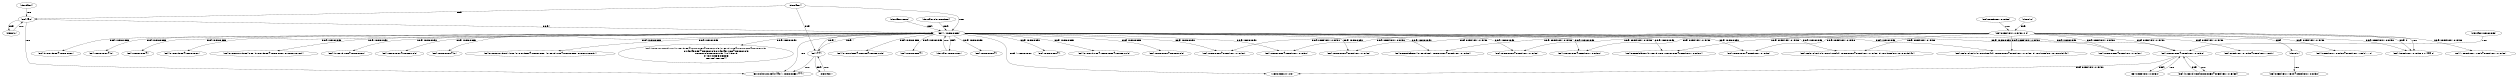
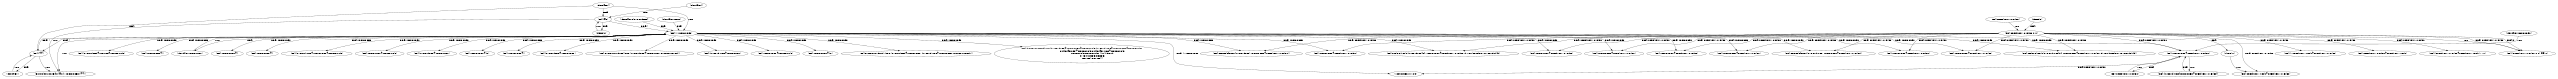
  digraph {
    fontname="DejaVu Sans"
    node [fontname="DejaVu Sans"]
    edge [fontname="DejaVu Sans"]
    n1 [label="(Call,LPC_ORDER+pSettings->overlap)"]
    n2 [label="(Call,pSettings->overlap)"]
    n3 [label="(MethodReturn,void)"]
    n4 [label="(Call,lowBandImag[LPC_ORDER+pSettings->overlap])"]
    n5 [label="(Call,i<LPC_ORDER)"]
    n6 [label="(Call,i++)"]
    n7 [label="(Call,LPC_ORDER+pSettings->overlap)"]
    n8 [label="(Call,lowBandReal+LPC_LPC+startSample)"]
    n9 [label="(Call,LPC_ORDER+i)"]
    n10 [label="(Identifier,LPC_ORDER)"]
    n11 [label="(Call,getScalefactor(lowBandReal, LPC_ORDER+pSettings->overlap))"]
    n12 [label="(Call,LPC_ORDER+i)"]
    n13 [label="(ControlStructure,for(i=0;i<LPC_ORDER;i++))"]
    n14 [label="(Call,LPC_ORDER+i)"]
    n15 [label="(Call,LPC_ORDER+pSettings->overlap)"]
    n16 [label="(Call,LPC_ORDER+pSettings->overlap)"]
    n17 [label="(Call,getScalefactor(lowBandImag, LPC_ORDER+pSettings->overlap))"]
    n18 [label="(Call,lowBandImag+LPC_ORDER+startSample)"]
    n19 [label="(Call,LPC_ORDER+pSettings->overlap)"]
    n20 [label="(Call,scaleValues(&lowBandImag[0], LPC_ORDER+pSettings->overlap, dynamicScale-ovLowBandShift))"]
    n21 [label="(Call,scaleValues(&lowBandReal[0], LPC_ORDER+pSettings->overlap, dynamicScale-ovLowBandShift))"]
    n22 [label="(Call,LPC_ORDER+startSample)"]
    n23 [label="(Call,LPC_ORDER+pSettings->overlap)"]
    n24 [label="(Call,lowBandReal+LPC_ORDER)"]
    n25 [label="(Call,LPC_ORDER+i-1)"]
    n26 [label="(Call,LPC_ORDER+i)"]
    n27 [label="(Call,lowBandReal+LPC_ORDER)"]
    n28 [label="(Call,autoCorr2nd_real(&ac, lowBandReal+LPC_ORDER, autoCorrLength))"]
    n29 [label="(Call,lowBandImag+LPC_ORDER)"]
    n30 [label="(Call,LPC_ORDER+startSample)"]
    n31 [label="(Call,LPC_ORDER+i-2)"]
    n32 [label="(Call,autoCorr2nd_cplx(&ac, lowBandReal+LPC_ORDER, lowBandImag+LPC_ORDER, autoCorrLength))"]
    n33 [label="(Call,LPC_ORDER+pSettings->overlap)"]
    n34 [label="(Call,lppTransposer_func1(lowBandReal+LPC_ORDER+startSample,lowBandImag+LPC_ORDER+startSample,\n                              qmfBufferReal+startSample,qmfBufferImag+startSample,\n                              stopSample-startSample, (int) hiBand,\n                              dynamicScale,descale,\n                              a0r, a0i, a1r, a1i))"]
    n35 [label="(Call,LPC_ORDER+pSettings->overlap)"]
    n36 [label="(Identifier,i)"]
    n37 [label="(Call,i=0)"]
    n38 [label="(Literal,0)"]
    n39 [label="(Call,pSettings->overlap & 1)"]
    n40 [label="(Call,(pSettings->overlap+pSettings->nCols)>>1)"]
    n41 [label="(Call,(pSettings->overlap & 1) == 0)"]
    n42 [label="(Call,pSettings->nCols+pSettings->overlap)"]
    n43 [label="(Call,i<pSettings->nCols+pSettings->overlap)"]
    n44 [label="(Call,pSettings->overlap+pSettings->nCols)"]
    n45 [label="(Literal,1)"]
    n46 [label="(Identifier,useLP)"]
    n47 [label="(Identifier,LPC_ORDER)"]
    n48 [label="(Identifier,i)"]
    n49 [label="(Identifier,i)"]
    n50 [label="(Call,pSettings->overlap)"]
    n51 [label="(Identifier,plowBandReal)"]
    n52 [label="(Literal,0)"]
    n1 -> n2 [label="CFG: "]
    n1 -> n3 [label="DDG: pSettings->overlap"]
    n1 -> n4 [label="AST: "]
    n2 -> n1 [label="AST: "]
    n4 -> n1 [label="CFG: "]
    n5 -> n1 [label="DDG: LPC_ORDER"]
    n5 -> n3 [label="DDG: i<LPC_ORDER"]
    n5 -> n6 [label="DDG: i"]
    n5 -> n7 [label="DDG: LPC_ORDER"]
    n5 -> n8 [label="DDG: LPC_ORDER"]
    n5 -> n9 [label="DDG: LPC_ORDER"]
    n5 -> n10 [label="CFG: "]
    n5 -> n11 [label="DDG: LPC_ORDER"]
    n5 -> n12 [label="DDG: LPC_ORDER"]
    n5 -> n13 [label="AST: "]
    n5 -> n14 [label="DDG: LPC_ORDER"]
    n5 -> n15 [label="DDG: LPC_ORDER"]
    n5 -> n16 [label="DDG: LPC_ORDER"]
    n5 -> n17 [label="DDG: LPC_ORDER"]
    n5 -> n18 [label="DDG: LPC_ORDER"]
    n5 -> n19 [label="DDG: LPC_ORDER"]
    n5 -> n20 [label="DDG: LPC_ORDER"]
    n5 -> n21 [label="DDG: LPC_ORDER"]
    n5 -> n22 [label="DDG: LPC_ORDER"]
    n5 -> n23 [label="DDG: LPC_ORDER"]
    n5 -> n24 [label="DDG: LPC_ORDER"]
    n5 -> n25 [label="DDG: LPC_ORDER"]
    n5 -> n26 [label="DDG: LPC_ORDER"]
    n5 -> n27 [label="DDG: LPC_ORDER"]
    n5 -> n28 [label="DDG: LPC_ORDER"]
    n5 -> n29 [label="DDG: LPC_ORDER"]
    n5 -> n30 [label="DDG: LPC_ORDER"]
    n5 -> n31 [label="DDG: LPC_ORDER"]
    n5 -> n32 [label="DDG: LPC_ORDER"]
    n5 -> n33 [label="DDG: LPC_ORDER"]
    n5 -> n34 [label="DDG: LPC_ORDER"]
    n5 -> n35 [label="DDG: LPC_ORDER"]
    n6 -> n5 [label="DDG: i"]
    n6 -> n13 [label="AST: "]
    n6 -> n36 [label="CFG: "]
    n10 -> n5 [label="AST: "]
    n36 -> n6 [label="AST: "]
    n37 -> n5 [label="DDG: i"]
    n37 -> n13 [label="AST: "]
    n37 -> n38 [label="CFG: "]
    n38 -> n37 [label="AST: "]
    n39 -> n1 [label="DDG: pSettings->overlap"]
    n39 -> n7 [label="DDG: pSettings->overlap"]
    n39 -> n11 [label="DDG: pSettings->overlap"]
    n39 -> n15 [label="DDG: pSettings->overlap"]
    n39 -> n16 [label="DDG: pSettings->overlap"]
    n39 -> n17 [label="DDG: pSettings->overlap"]
    n39 -> n19 [label="DDG: pSettings->overlap"]
    n39 -> n20 [label="DDG: pSettings->overlap"]
    n39 -> n21 [label="DDG: pSettings->overlap"]
    n39 -> n23 [label="DDG: pSettings->overlap"]
    n39 -> n33 [label="DDG: pSettings->overlap"]
    n39 -> n35 [label="DDG: pSettings->overlap"]
    n39 -> n40 [label="DDG: pSettings->overlap"]
    n39 -> n41 [label="AST: "]
    n39 -> n41 [label="DDG: pSettings->overlap"]
    n39 -> n41 [label="DDG: 1"]
+   n39 -> n42 [label="DDG: pSettings->overlap"]
    n39 -> n43 [label="DDG: pSettings->overlap"]
    n39 -> n44 [label="DDG: pSettings->overlap"]
    n39 -> n45 [label="CFG: "]
    n45 -> n42 [label="AST: "]
    n46 -> n5 [label="CFG: "]
    n47 -> n1 [label="AST: "]
    n48 -> n5 [label="AST: "]
    n48 -> n6 [label="CFG: "]
    n48 -> n37 [label="CFG: "]
    n49 -> n37 [label="AST: "]
    n50 -> n39 [label="AST: "]
    n51 -> n5 [label="CFG: "]
    n52 -> n39 [label="CFG: "]
  }
